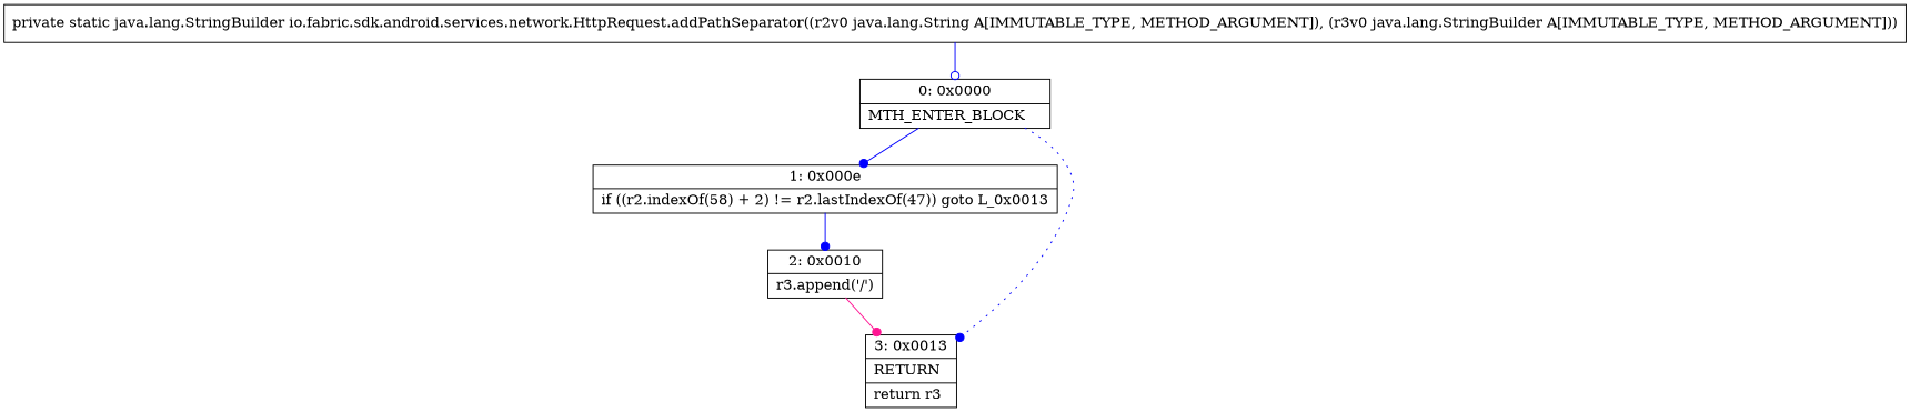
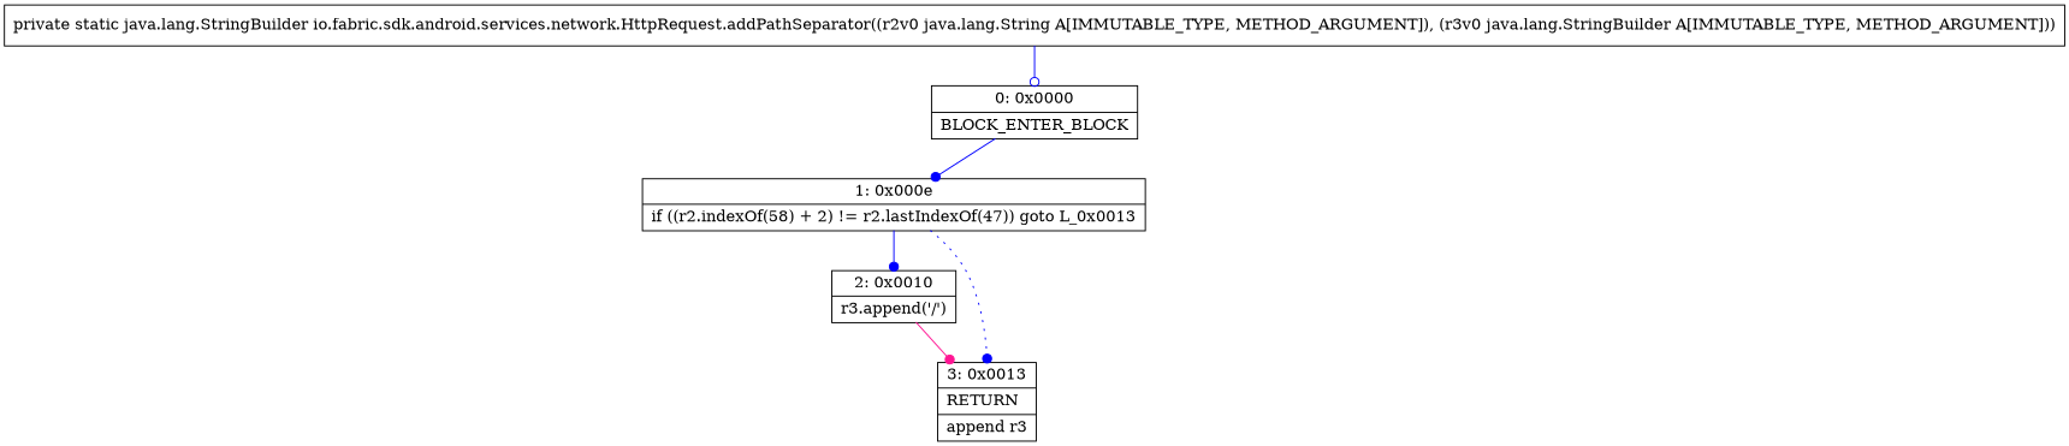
  digraph {
    node [shape=record]
    edge [arrowhead=dot color=blue style=solid]
-   n1 [label="{0\:\ 0x0000|MTH_ENTER_BLOCK\l}"]
+   n1 [label="{0\:\ 0x0000|BLOCK_ENTER_BLOCK\l}"]
    n2 [label="{1\:\ 0x000e|if ((r2.indexOf(58) + 2) != r2.lastIndexOf(47)) goto L_0x0013\l}"]
    n3 [label="{2\:\ 0x0010|r3.append('\/')\l}"]
-   n4 [label="{3\:\ 0x0013|RETURN\l|return r3\l}"]
+   n4 [label="{3\:\ 0x0013|RETURN\l|append r3\l}"]
    n5 [label="{private static java.lang.StringBuilder io.fabric.sdk.android.services.network.HttpRequest.addPathSeparator((r2v0 java.lang.String A[IMMUTABLE_TYPE, METHOD_ARGUMENT]), (r3v0 java.lang.StringBuilder A[IMMUTABLE_TYPE, METHOD_ARGUMENT])) }"]
    n1 -> n2
    n2 -> n3
-   n1 -> n4 [style=dotted]
+   n2 -> n4 [style=dotted]
    n3 -> n4 [color=deeppink]
    n5 -> n1 [arrowhead=odot]
  }
